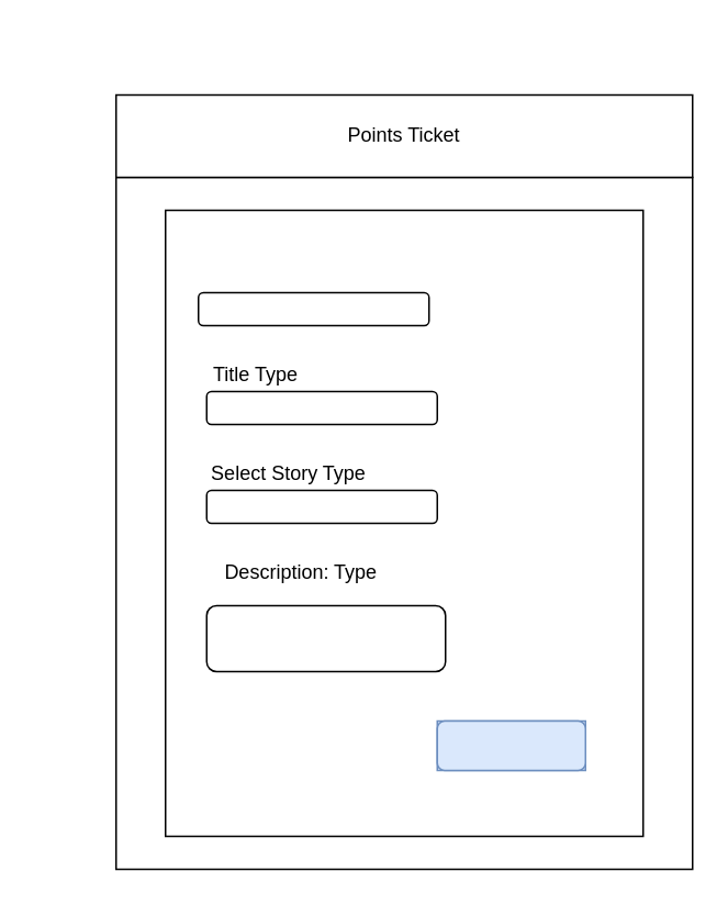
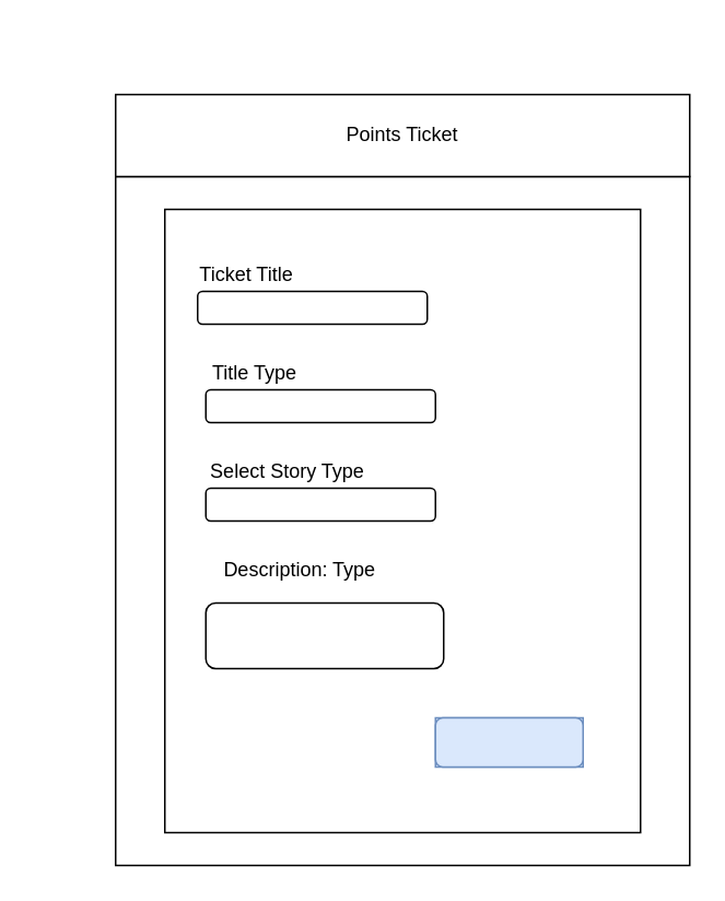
  <mxCell id="0" />
  <mxCell id="1" parent="0" />
  <mxCell id="2" value="" style="group" parent="1" vertex="1" connectable="0"><mxGeometry x="70" y="20" width="350" height="450" as="geometry" /></mxCell>
  <mxCell id="3" value="" style="rounded=0;whiteSpace=wrap;html=1;" parent="2" vertex="1"><mxGeometry y="50" width="350" height="420" as="geometry" /></mxCell>
  <mxCell id="4" value="" style="rounded=0;whiteSpace=wrap;html=1;" parent="2" vertex="1"><mxGeometry width="350" height="50" as="geometry" /></mxCell>
  <mxCell id="5" value="Points Ticket" style="text;html=1;strokeColor=none;fillColor=none;align=center;verticalAlign=middle;whiteSpace=wrap;rounded=0;" parent="2" vertex="1"><mxGeometry x="100" width="150" height="50" as="geometry" /></mxCell>
  <mxCell id="6" value="" style="shape=image;html=1;verticalAlign=top;verticalLabelPosition=bottom;labelBackgroundColor=#ffffff;imageAspect=0;aspect=fixed;image=https://cdn4.iconfinder.com/data/icons/ionicons/512/icon-close-128.png" parent="2" vertex="1"><mxGeometry x="310" y="11" width="28" height="28" as="geometry" /></mxCell>
  <mxCell id="7" value="" style="rounded=0;whiteSpace=wrap;html=1;" parent="2" vertex="1"><mxGeometry x="30" y="70" width="290" height="380" as="geometry" /></mxCell>
  <mxCell id="8" value="" style="group" vertex="1" connectable="0" parent="2"><mxGeometry x="40" y="100" width="150" height="40" as="geometry" /></mxCell>
  <mxCell id="9" value="" style="rounded=1;whiteSpace=wrap;html=1;" vertex="1" parent="8"><mxGeometry x="10" y="20" width="140" height="20" as="geometry" /></mxCell>
+ <mxCell id="10" value="Ticket Title" style="text;html=1;strokeColor=none;fillColor=none;align=center;verticalAlign=middle;whiteSpace=wrap;rounded=0;" vertex="1" parent="8"><mxGeometry width="80" height="20" as="geometry" /></mxCell>
  <mxCell id="11" value="" style="group" vertex="1" connectable="0" parent="2"><mxGeometry x="45" y="160" width="150" height="40" as="geometry" /></mxCell>
  <mxCell id="12" value="" style="group" vertex="1" connectable="0" parent="11"><mxGeometry width="150" height="40" as="geometry" /></mxCell>
  <mxCell id="13" value="" style="rounded=1;whiteSpace=wrap;html=1;" vertex="1" parent="12"><mxGeometry x="10" y="20" width="140" height="20" as="geometry" /></mxCell>
  <mxCell id="14" value="Title Type" style="text;html=1;strokeColor=none;fillColor=none;align=center;verticalAlign=middle;whiteSpace=wrap;rounded=0;" vertex="1" parent="12"><mxGeometry width="80" height="20" as="geometry" /></mxCell>
  <mxCell id="15" value="" style="group" vertex="1" connectable="0" parent="2"><mxGeometry x="45" y="220" width="150" height="40" as="geometry" /></mxCell>
  <mxCell id="16" value="" style="rounded=1;whiteSpace=wrap;html=1;" vertex="1" parent="15"><mxGeometry x="10" y="20" width="140" height="20" as="geometry" /></mxCell>
  <mxCell id="17" value="Select Story Type" style="text;html=1;strokeColor=none;fillColor=none;align=center;verticalAlign=middle;whiteSpace=wrap;rounded=0;" vertex="1" parent="15"><mxGeometry width="120" height="20" as="geometry" /></mxCell>
  <mxCell id="18" value="" style="group" vertex="1" connectable="0" parent="2"><mxGeometry x="55" y="280" width="145" height="70" as="geometry" /></mxCell>
  <mxCell id="19" value="" style="rounded=1;whiteSpace=wrap;html=1;" vertex="1" parent="18"><mxGeometry y="30" width="145" height="40" as="geometry" /></mxCell>
  <mxCell id="20" value="" style="group;fillColor=#dae8fc;strokeColor=#6c8ebf;" vertex="1" connectable="0" parent="2"><mxGeometry x="195" y="380" width="90" height="30" as="geometry" /></mxCell>
  <mxCell id="21" value="" style="rounded=1;whiteSpace=wrap;html=1;fillColor=#dae8fc;strokeColor=#6c8ebf;" vertex="1" parent="20"><mxGeometry width="90" height="30" as="geometry" /></mxCell>
  <mxCell id="22" value="Description: Type" style="text;html=1;strokeColor=none;fillColor=none;align=center;verticalAlign=middle;whiteSpace=wrap;rounded=0;" vertex="1" parent="2"><mxGeometry x="40" y="280" width="145" height="20" as="geometry" /></mxCell>
  <mxCell id="23" value="" style="group;rotation=90;" parent="1" vertex="1" connectable="0"><mxGeometry x="20" y="60" width="215" height="20" as="geometry" /></mxCell>
